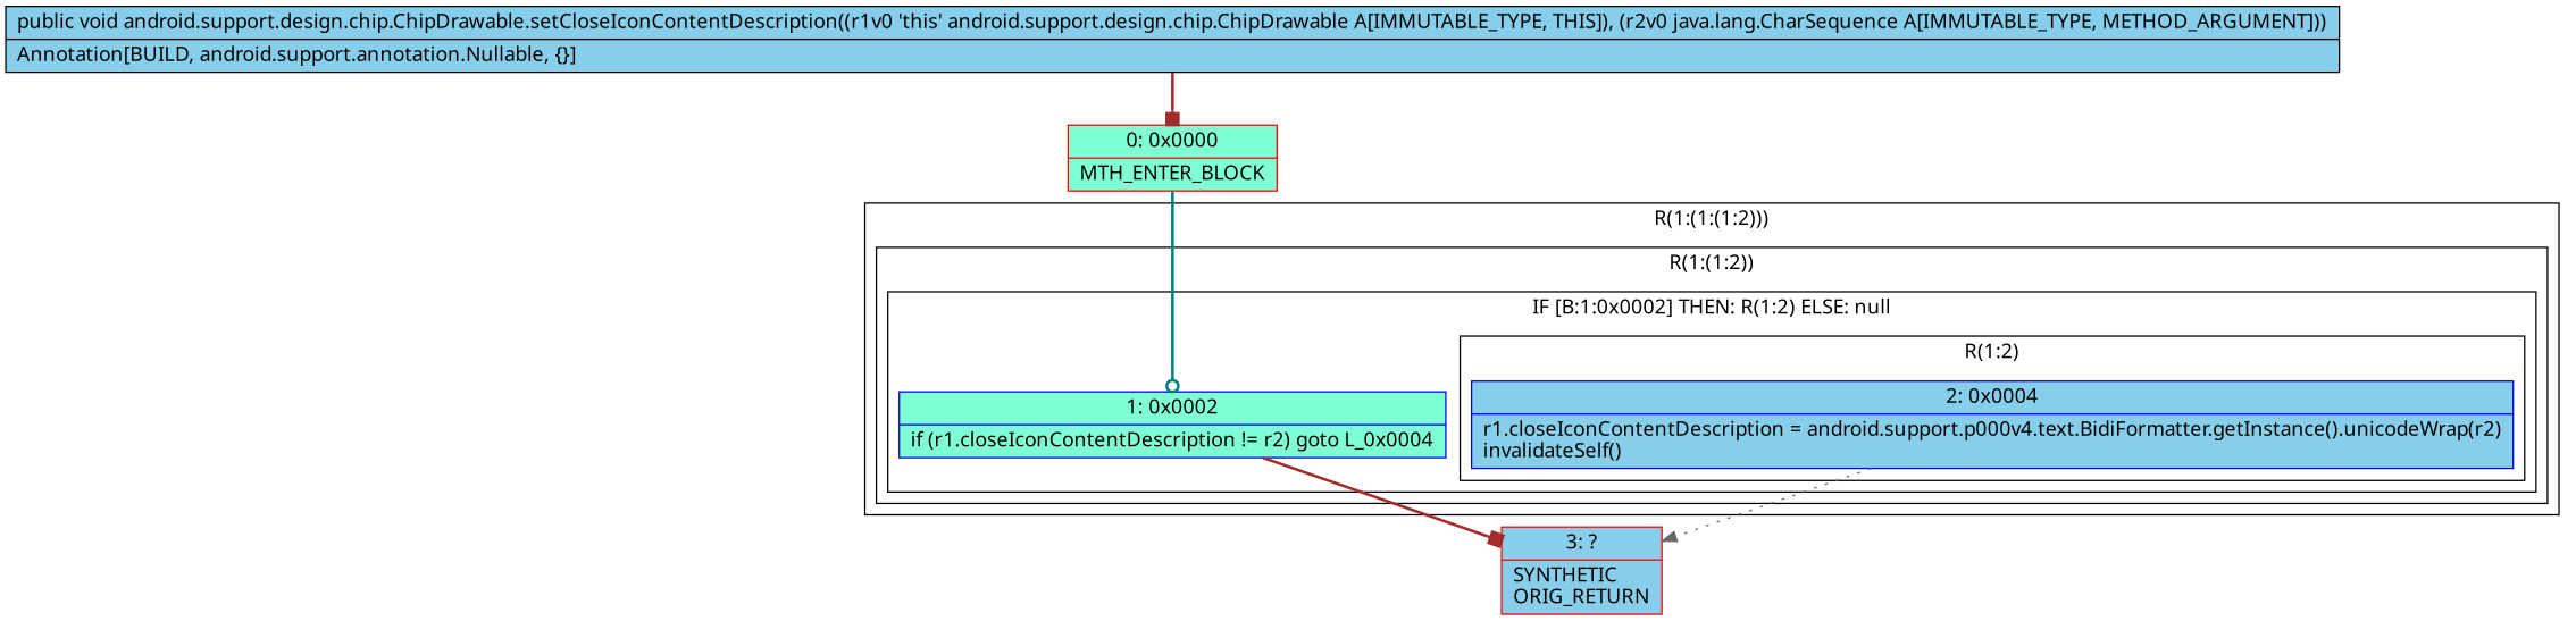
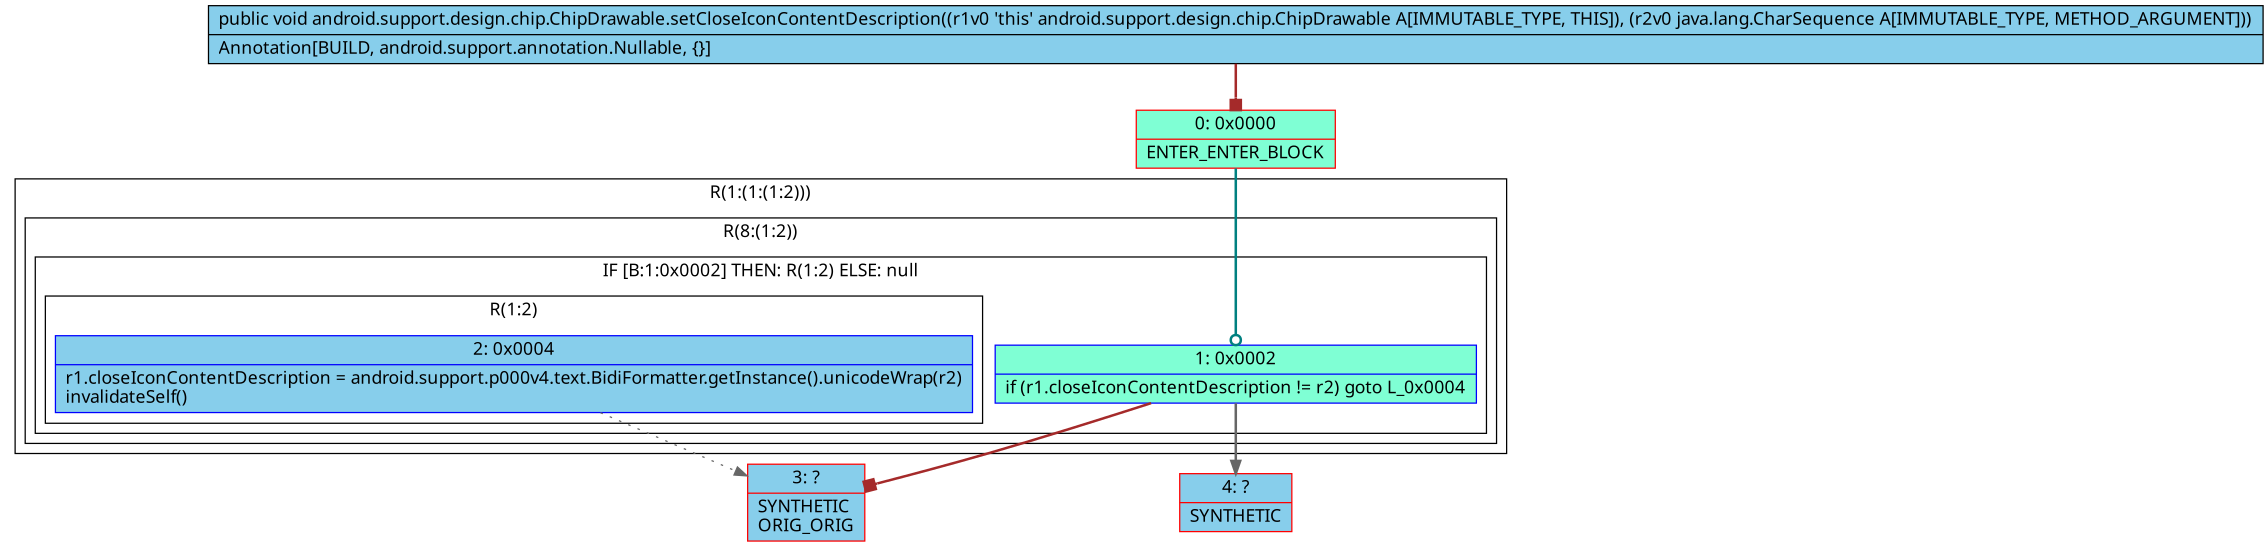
  digraph {
    fontname="Noto Sans"
    node [color=red fillcolor=skyblue fontname="Noto Sans" shape=record style=filled]
    edge [arrowhead=normal color=gray40 fontname="Noto Sans" style=bold]
    n1 [color=blue label="{2\:\ 0x0004|r1.closeIconContentDescription = android.support.p000v4.text.BidiFormatter.getInstance().unicodeWrap(r2)\linvalidateSelf()\l}"]
    n2 [color=blue fillcolor=aquamarine label="{1\:\ 0x0002|if (r1.closeIconContentDescription != r2) goto L_0x0004\l}"]
-   n3 [label="{3\:\ ?|SYNTHETIC\lORIG_RETURN\l}"]
-   n5 [fillcolor=aquamarine label="{0\:\ 0x0000|MTH_ENTER_BLOCK\l}"]
+   n3 [label="{3\:\ ?|SYNTHETIC\lORIG_ORIG\l}"]
+   n4 [label="{4\:\ ?|SYNTHETIC\l}"]
+   n5 [fillcolor=aquamarine label="{0\:\ 0x0000|ENTER_ENTER_BLOCK\l}"]
    n6 [label="{public void android.support.design.chip.ChipDrawable.setCloseIconContentDescription((r1v0 'this' android.support.design.chip.ChipDrawable A[IMMUTABLE_TYPE, THIS]), (r2v0 java.lang.CharSequence A[IMMUTABLE_TYPE, METHOD_ARGUMENT]))  | Annotation[BUILD, android.support.annotation.Nullable, \{\}]\l}" color=""]
    subgraph cluster_1 {
      label="R(1:(1:(1:2)))"
      subgraph cluster_2 {
-       label="R(1:(1:2))"
+       label="R(8:(1:2))"
        subgraph cluster_3 {
          label="IF [B:1:0x0002] THEN: R(1:2) ELSE: null"
          n2
          subgraph cluster_4 {
            label="R(1:2)"
            n1
          }
        }
      }
    }
    n1 -> n3 [style=dotted]
    n2 -> n3 [arrowhead=box color=brown]
+   n2 -> n4
    n5 -> n2 [arrowhead=odot color=teal]
    n6 -> n5 [arrowhead=box color=brown]
  }
